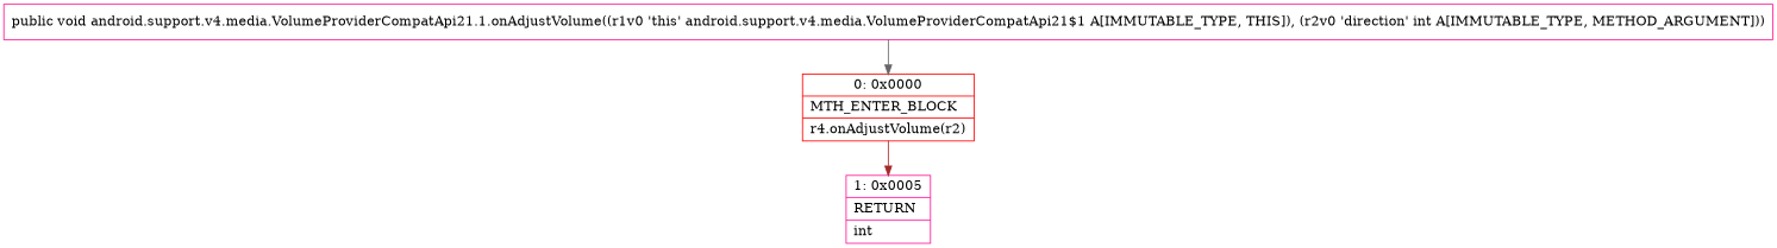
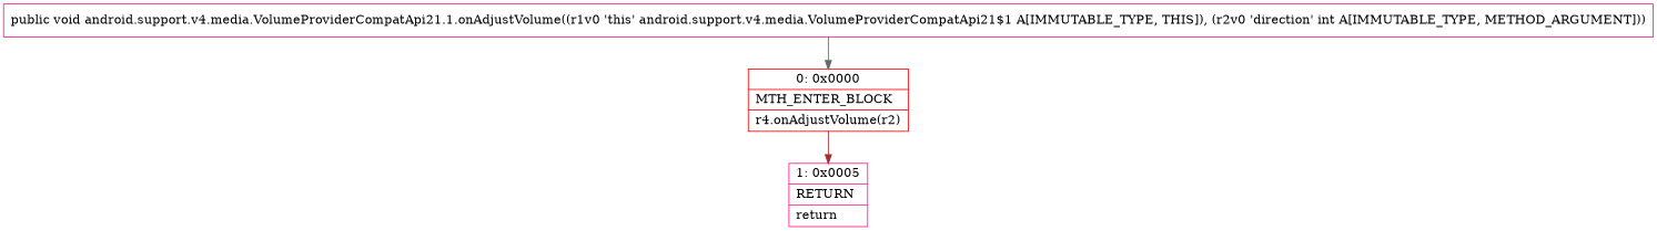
  digraph {
    node [shape=record color=deeppink]
    edge [arrowhead=normal]
    n1 [label="{0\:\ 0x0000|MTH_ENTER_BLOCK\l|r4.onAdjustVolume(r2)\l}" color=red]
-   n2 [label="{1\:\ 0x0005|RETURN\l|int\l}"]
+   n2 [label="{1\:\ 0x0005|RETURN\l|return\l}"]
    n3 [label="{public void android.support.v4.media.VolumeProviderCompatApi21.1.onAdjustVolume((r1v0 'this' android.support.v4.media.VolumeProviderCompatApi21$1 A[IMMUTABLE_TYPE, THIS]), (r2v0 'direction' int A[IMMUTABLE_TYPE, METHOD_ARGUMENT])) }"]
    n1 -> n2 [color=brown]
    n3 -> n1 [color=gray40]
  }
